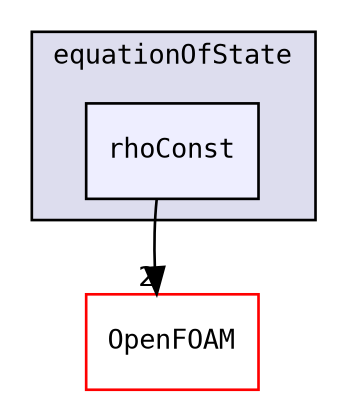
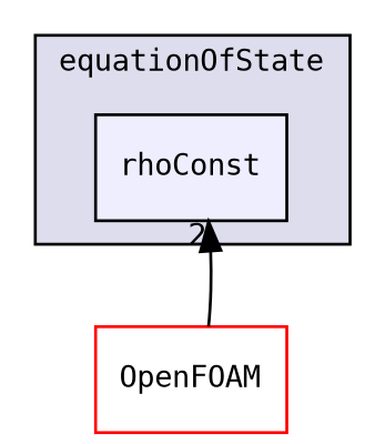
  digraph {
    compound=true
    fontname="DejaVu Sans Mono"
    node [fontname="DejaVu Sans Mono" fontsize=10 shape=box]
    n1 [fillcolor="#eeeeff" label=rhoConst pencolor=black style=filled]
    n2 [color=red label=OpenFOAM]
    subgraph cluster_1 {
      bgcolor="#ddddee"
      fontsize=10
      label=equationOfState
      pencolor=black
      n1
    }
-   n1 -> n2 [headlabel=2 labeldistance=1.5 labelfontname=Helvetica labelfontsize=10 fontname="DejaVu Sans Mono"]
+   n2 -> n1 [headlabel=2 labeldistance=1.5 labelfontname=Helvetica labelfontsize=10 fontname="DejaVu Sans Mono"]
  }
